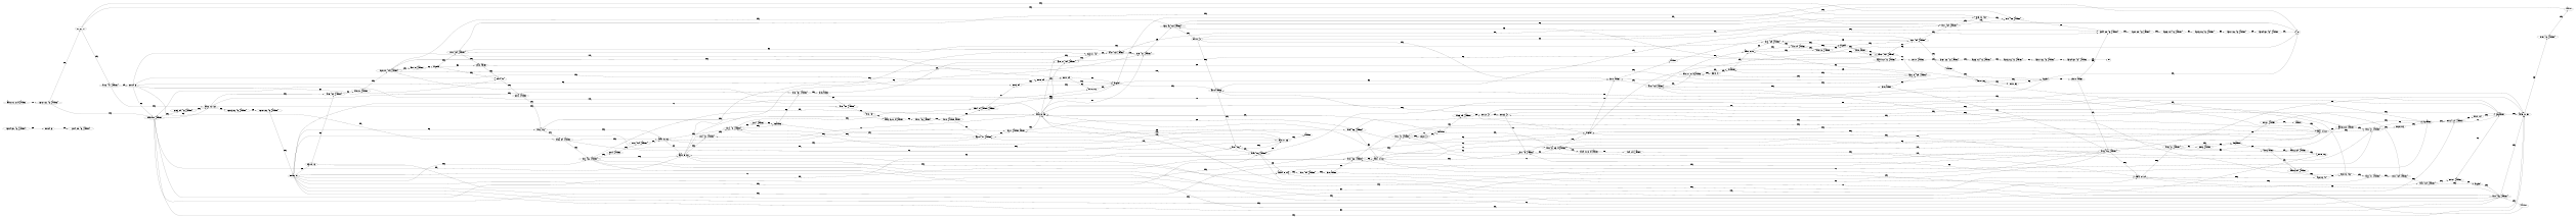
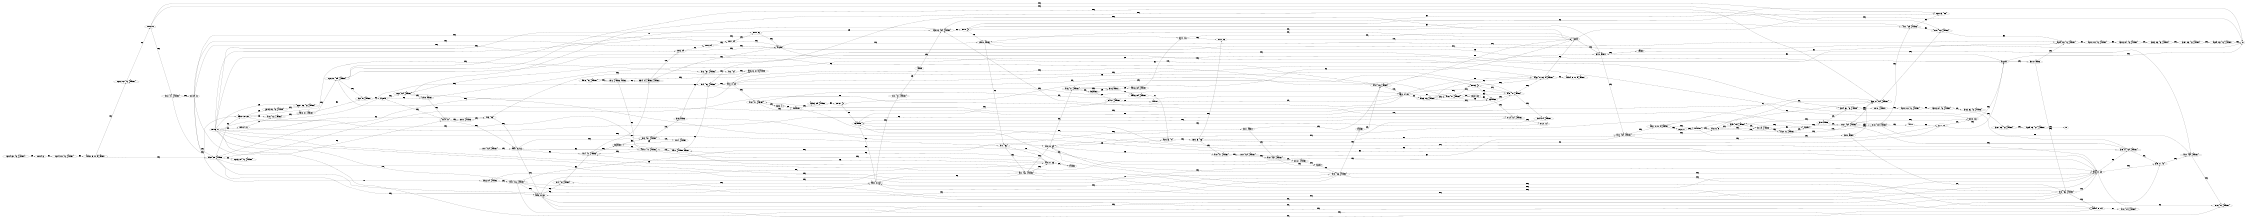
  digraph {
    rankdir=LR
    edge [arrowhead=dot]
    n1 [label="stp x29 , x30 , [ sp , #- address ]!"]
    n2 [label="mov x29 , sp"]
    n3 [label="stp x19 , x20 , [ sp , # address ]"]
    n4 [label="add x20 , x2 , x2 , lsl # address"]
    n5 [label="stp x21 , x22 , [ sp , # address ]"]
    n6 [label="lsl x20 , x20 , # address"]
    n7 [label="mov x22 , x0"]
    n8 [label="add x21 , x21 , x20"]
    n9 [label="stp x23 , x24 , [ sp , # address ]"]
    n10 [label="add x2 , x0 , x20"]
    n11 [label="add x2 , x0 , x20"]
    n12 [label="add x1 , x4 , x20"]
    n13 [label="add x1 , x4 , x20"]
    n14 [label="add x0 , x0 , x20"]
    n15 [label="ldr x21 , [ x1 , # address ]"]
    n16 [label="stp x2 , x3 , [ x22 ]"]
    n17 [label="str x1 , [ x22 , # address ]"]
    n18 [label="mov x19 , x2"]
    n19 [label="ldp x19 , x20 , [ sp , # address ]"]
    n20 [label="str x19 , [ x0 ]"]
    n21 [label="lsl x23 , x19 , # address"]
    n22 [label="mov x3 , x19"]
    n23 [label="mov x2 , x19"]
    n24 [label="mov x1 , x19"]
    n25 [label="stp x25 , x26 , [ sp , # address ]"]
    n26 [label="ldr x0 , [ x21 , # address ]"]
    n27 [label="ldr x5 , [ x21 , # address ]"]
    n28 [label="ldr x2 , [ x21 , # address ]"]
    n29 [label="mov x1 , # address"]
    n30 [label="ldr x0 , [ x26 , # address ]"]
    n31 [label="add x1 , x3 , x23"]
    n32 [label="add x1 , x1 , x23"]
    n33 [label="bl symbol"]
    n34 [label="mov x0 , x26"]
    n35 [label="str x4 , [ x2 , # address ]"]
    n36 [label="stp x0 , x1 , [ x2 ]"]
    n37 [label="str x0 , [ x2 , # address ]"]
    n38 [label="ldp x0 , x1 , [ x29 , # address ]"]
    n39 [label="ldr x2 , [ x1 , # address ]"]
    n40 [label="ldr x1 , [ x1 , # address ]"]
    n41 [label="ldr x2 , [ x1 , # address ]"]
    n42 [label="ldr x2 , [ x1 , x25 , lsl # address ]"]
    n43 [label="add x25 , x25 , # address"]
    n44 [label="str xzr , [ x0 , # address ]"]
    n45 [label="stp x27 , x28 , [ sp , # address ]"]
    n46 [label="add x0 , x0 , # address"]
    n47 [label="cbz x5 , address"]
    n48 [label="ldr x2 , [ x2 ]"]
    n49 [label="mov x26 , x1"]
    n50 [label="uxtb w24 , w3"]
    n51 [label="ldr x3 , [ x26 ]"]
    n52 [label="ldr x4 , [ x26 , # address ]"]
    n53 [label="ldr x1 , [ x26 ]"]
    n54 [label="ldr x0 , [ x26 , # address ]"]
    n55 [label="mov x1 , x26"]
    n56 [label="ldr x0 , [ x26 , # address ]"]
    n57 [label="ldr x4 , [ x26 , # address ]"]
    n58 [label="ldr x0 , [ x26 , # address ]"]
    n59 [label="eor w24 , w24 , # address"]
    n60 [label="add x3 , x3 , x2 , lsl # address"]
-   n61 [label="mov x4 , # address"]
    n62 [label="add x1 , x0 , x19"]
    n63 [label="add x19 , x0 , x19"]
    n64 [label="bl symbol"]
+   n65 [label="mov x0 , x28"]
    n66 [label="b address"]
    n67 [label="b.eq address"]
    n68 [label="tst w21 , w24"]
    n69 [label="stp x0 , xzr , [ x29 , # address ]"]
    n70 [label="lsl x0 , x0 , # address"]
    n71 [label="ldp x2 , x3 , [ x29 , # address ]"]
    n72 [label="ldp x2 , x1 , [ x29 , # address ]"]
    n73 [label="mov x0 , x23"]
    n74 [label="bl symbol"]
    n75 [label="mov w0 , # 0"]
    n76 [label="add x1 , x1 , x0 , lsl # address"]
    n77 [label="add x2 , x2 , x0"]
    n78 [label="b.lt address"]
    n79 [label="bl symbol"]
    n80 [label="str x0 , [ x29 , # address ]"]
    n81 [label="cbz x0 , address"]
    n82 [label="ldr x0 , [ x29 , # address ]"]
    n83 [label="ldr x0 , [ x29 , # address ]"]
    n84 [label="ldr x1 , [ x29 , # address ]"]
    n85 [label="ldp x19 , x20 , [ sp , # address ]"]
    n86 [label="lsl x1 , x9 , # address"]
    n87 [label="bl symbol"]
    n88 [label="mov w0 , # address"]
    n89 [label="ldp x21 , x22 , [ sp , # address ]"]
    n90 [label="ldp x23 , x24 , [ sp , # address ]"]
    n91 [label="ldp x25 , x26 , [ sp , # address ]"]
    n92 [label="ldp x27 , x28 , [ sp , # address ]"]
    n93 [label="ldp x29 , x30 , [ sp ] , # address"]
    n94 [label=ret]
    n95 [label="ldr w4 , [ x1 , # address ]"]
    n96 [label="ldrb w1 , [ x1 , # address ]"]
    n97 [label="tbz w1 , # address , address"]
    n98 [label="ldrb w2 , [ x3 , # address ]"]
    n99 [label="b address"]
    n100 [label="str x1 , [ x29 , # address ]"]
    n101 [label="ldp x2 , x3 , [ x1 ]"]
    n102 [label="ldr x0 , [ x1 , # address ]"]
    n103 [label="ldr x3 , [ x1 , # address ]"]
    n104 [label="ldr x1 , [ x19 , # address ]"]
    n105 [label="tst w4 , # address"]
    n106 [label="b.eq address"]
    n107 [label="ubfx x4 , x4 , # address , # address"]
    n108 [label="cbnz w0 , address"]
    n109 [label=ret]
    n110 [label="cbz w0 , address"]
    n111 [label="cmp x2 , # 0"]
    n112 [label="b.le address"]
    n113 [label="b.gt address"]
    n114 [label="cmp x2 , x25"]
    n115 [label="add x19 , x2 , x2 , lsl # address"]
    n116 [label="add x23 , x29 , # address"]
    n117 [label="mov w21 , # 0"]
    n118 [label="mov x25 , # 0"]
    n119 [label="tbz w2 , # address , address"]
    n120 [label="ldr x0 , [ x29 , # address ]"]
    n121 [label="b address"]
    n122 [label="ldp x21 , x22 , [ sp , # address ]"]
    n123 [label="ldp x23 , x24 , [ sp , # address ]"]
    n124 [label="mov w21 , # address"]
    n125 [label="b address"]
    n126 [label="cbz x3 , address"]
    n127 [label="add x28 , x29 , # address"]
    n128 [label="add x28 , x29 , # address"]
    n129 [label="stp x2 , x3 , [ x28 ]"]
    n130 [label="ldp x25 , x26 , [ sp , # address ]"]
    n131 [label="ldp x27 , x28 , [ sp , # address ]"]
    n132 [label="ldp x29 , x30 , [ sp ] , # address"]
    n133 [label="cbz x0 , address"]
    n134 [label="cmp x2 , x1"]
    n135 [label="lsl x27 , x2 , # address"]
    n136 [label="mov x1 , x28"]
    n137 [label="str x0 , [ x29 , # address ]"]
    n138 [label="ldr x0 , [ x29 , # address ]"]
    n139 [label="mov w21 , # address"]
    n140 [label="bl symbol"]
    n141 [label="lsl x19 , x19 , # address"]
-   n142 [label="cmn x3 , # address"]
    n143 [label="b.eq address"]
    n144 [label="b address"]
    n145 [label="cbz x1 , address"]
    n146 [label="str x27 , [ x29 , # address ]"]
    n147 [label="cbnz w0 , address"]
    n148 [label="cbz x0 , address"]
    n149 [label="str x0 , [ x29 , # address ]"]
    n150 [label="b address"]
    n1 -> n2 [label=CFG]
    n2 -> n3 [arrowhead=diamond label=CFG]
+   n3 -> n4 [label=CFG]
    n4 -> n5 [arrowhead=normal label=CFG]
-   n5 -> n6 [label=DFG]
+   n4 -> n6 [label=DFG]
    n5 -> n7 [arrowhead=diamond label=CFG]
    n6 -> n8 [arrowhead=normal label=DFG]
    n6 -> n9 [arrowhead=normal label=CFG]
    n6 -> n10 [label=DFG]
    n6 -> n11 [arrowhead=diamond label=DFG]
    n6 -> n12 [label=DFG]
    n6 -> n13 [label=DFG]
    n6 -> n14 [arrowhead=normal label=DFG]
    n7 -> n15 [arrowhead=diamond label=CFG]
    n7 -> n16 [arrowhead=diamond label=DFG]
    n7 -> n17 [label=DFG]
    n8 -> n25 [arrowhead=normal label=CFG]
    n8 -> n26 [arrowhead=diamond label=DFG]
    n8 -> n27 [arrowhead=normal label=DFG]
    n8 -> n28 [arrowhead=normal label=DFG]
-   n9 -> n8 [arrowhead=diamond label=CFG]
    n10 -> n35 [arrowhead=normal label=DFG]
    n10 -> n36 [label=DFG]
    n10 -> n37 [label=DFG]
    n11 -> n35 [label=DFG]
    n11 -> n36 [label=DFG]
    n11 -> n37 [arrowhead=normal label=DFG]
    n11 -> n38 [label=CFG]
    n12 -> n39 [arrowhead=normal label=DFG]
    n12 -> n40 [label=DFG]
    n12 -> n41 [arrowhead=normal label=DFG]
    n12 -> n42 [label=DFG]
    n13 -> n39 [label=DFG]
    n13 -> n40 [arrowhead=diamond label=DFG]
    n13 -> n41 [label=DFG]
    n13 -> n42 [arrowhead=diamond label=DFG]
    n13 -> n43 [label=CFG]
    n14 -> n44 [arrowhead=diamond label=DFG]
    n15 -> n8 [arrowhead=diamond label=DFG]
    n15 -> n18 [label=CFG]
-   n16 -> n17 [arrowhead=diamond label=CFG]
+   n72 -> n17 [arrowhead=diamond label=CFG]
    n17 -> n19 [label=CFG]
    n18 -> n6 [label=CFG]
    n18 -> n20 [arrowhead=diamond label=DFG]
    n18 -> n21 [arrowhead=normal label=DFG]
    n18 -> n22 [label=DFG]
    n18 -> n23 [label=DFG]
    n18 -> n24 [arrowhead=diamond label=DFG]
    n19 -> n122 [label=CFG]
    n20 -> n29 [arrowhead=diamond label=CFG]
    n21 -> n30 [label=CFG]
-   n21 -> n31 [arrowhead=diamond label=DFG]
+   n20 -> n31 [arrowhead=diamond label=DFG]
    n21 -> n32 [arrowhead=diamond label=DFG]
    n22 -> n23 [arrowhead=diamond label=CFG]
    n22 -> n33 [arrowhead=normal label=DFG]
    n23 -> n24 [arrowhead=diamond label=CFG]
    n23 -> n33 [arrowhead=normal label=DFG]
    n24 -> n33 [arrowhead=diamond label=DFG]
    n24 -> n34 [arrowhead=normal label=CFG]
    n25 -> n45 [label=CFG]
    n26 -> n46 [label=DFG]
    n27 -> n47 [arrowhead=diamond label=DFG]
    n28 -> n48 [label=DFG]
    n29 -> n51 [arrowhead=normal label=CFG]
    n30 -> n10 [arrowhead=normal label=DFG]
    n30 -> n11 [arrowhead=normal label=DFG]
    n30 -> n14 [arrowhead=diamond label=DFG]
-   n30 -> n61 [label=CFG]
    n30 -> n62 [label=DFG]
    n30 -> n63 [arrowhead=diamond label=DFG]
    n31 -> n10 [arrowhead=normal label=CFG]
    n31 -> n95 [arrowhead=diamond label=DFG]
    n31 -> n96 [label=DFG]
    n31 -> n97 [label=DFG]
    n32 -> n95 [arrowhead=diamond label=DFG]
    n32 -> n96 [arrowhead=diamond label=DFG]
    n32 -> n97 [arrowhead=normal label=DFG]
    n32 -> n99 [label=CFG]
    n33 -> n108 [arrowhead=diamond label=DFG]
    n33 -> n109 [arrowhead=normal label=DFG]
    n33 -> n110 [arrowhead=normal label=DFG]
    n34 -> n33 [arrowhead=normal label=DFG]
    n35 -> n95 [label=CFG]
    n36 -> n82 [arrowhead=normal label=CFG]
-   n37 -> n71 [arrowhead=diamond label=CFG]
+   n34 -> n71 [arrowhead=diamond label=CFG]
    n38 -> n36 [arrowhead=diamond label=DFG]
    n39 -> n111 [arrowhead=diamond label=CFG]
    n39 -> n112 [arrowhead=normal label=DFG]
    n40 -> n39 [label=DFG]
    n40 -> n41 [label=DFG]
    n40 -> n42 [label=DFG]
    n41 -> n113 [arrowhead=diamond label=DFG]
    n41 -> n114 [arrowhead=normal label=CFG]
    n42 -> n64 [arrowhead=normal label=DFG]
    n42 -> n115 [arrowhead=diamond label=DFG]
    n43 -> n41 [arrowhead=normal label=CFG]
    n43 -> n42 [arrowhead=normal label=DFG]
    n43 -> n113 [arrowhead=normal label=DFG]
    n43 -> n118 [arrowhead=diamond label=DFG]
    n44 -> n144 [arrowhead=normal label=CFG]
-   n45 -> n49 [label=CFG]
+   n49 -> n45 [label=CFG]
    n46 -> n69 [label=DFG]
+   n46 -> n70 [arrowhead=normal label=DFG]
    n47 -> n28 [arrowhead=normal label=CFG]
    n47 -> n38 [label=CFG]
    n48 -> n60 [label=DFG]
    n49 -> n30 [arrowhead=diamond label=DFG]
    n49 -> n34 [arrowhead=diamond label=DFG]
    n49 -> n50 [label=CFG]
    n49 -> n51 [arrowhead=diamond label=DFG]
    n49 -> n52 [label=DFG]
    n49 -> n53 [arrowhead=normal label=DFG]
    n49 -> n54 [label=DFG]
    n49 -> n55 [label=DFG]
    n49 -> n56 [arrowhead=diamond label=DFG]
    n49 -> n57 [arrowhead=diamond label=DFG]
    n49 -> n58 [arrowhead=normal label=DFG]
    n50 -> n26 [arrowhead=normal label=CFG]
    n50 -> n59 [label=DFG]
-   n51 -> n21 [label=CFG]
    n51 -> n31 [arrowhead=normal label=DFG]
    n51 -> n60 [arrowhead=normal label=DFG]
    n52 -> n12 [arrowhead=normal label=DFG]
    n52 -> n13 [arrowhead=diamond label=DFG]
    n52 -> n64 [arrowhead=normal label=DFG]
    n53 -> n32 [label=DFG]
    n53 -> n54 [arrowhead=diamond label=CFG]
    n54 -> n10 [arrowhead=normal label=DFG]
    n54 -> n11 [arrowhead=diamond label=DFG]
    n54 -> n14 [label=DFG]
    n54 -> n32 [arrowhead=diamond label=CFG]
    n54 -> n62 [arrowhead=normal label=DFG]
    n54 -> n63 [arrowhead=normal label=DFG]
    n55 -> n64 [label=DFG]
+   n55 -> n65 [arrowhead=normal label=CFG]
    n56 -> n10 [arrowhead=diamond label=DFG]
    n56 -> n11 [label=DFG]
    n56 -> n14 [label=DFG]
    n56 -> n62 [label=DFG]
    n56 -> n63 [arrowhead=diamond label=DFG]
    n57 -> n12 [label=DFG]
    n57 -> n13 [label=DFG]
    n57 -> n64 [arrowhead=normal label=DFG]
    n58 -> n10 [arrowhead=normal label=DFG]
    n58 -> n11 [arrowhead=diamond label=DFG]
    n58 -> n14 [arrowhead=diamond label=DFG]
    n58 -> n62 [arrowhead=normal label=DFG]
    n58 -> n63 [arrowhead=normal label=DFG]
    n58 -> n66 [label=CFG]
    n59 -> n67 [arrowhead=normal label=DFG]
    n59 -> n68 [arrowhead=normal label=CFG]
-   n60 -> n98 [label=DFG]
-   n61 -> n100 [label=CFG]
+   n98 -> n60 [label=DFG]
    n62 -> n101 [arrowhead=normal label=DFG]
    n62 -> n102 [label=DFG]
    n62 -> n103 [label=DFG]
    n63 -> n104 [label=DFG]
    n64 -> n108 [arrowhead=normal label=DFG]
    n64 -> n109 [arrowhead=normal label=DFG]
    n64 -> n110 [label=DFG]
+   n65 -> n64 [arrowhead=diamond label=DFG]
    n66 -> n57 [arrowhead=normal label=CFG]
    n67 -> n11 [label=CFG]
    n67 -> n14 [arrowhead=normal label=CFG]
    n68 -> n67 [arrowhead=diamond label=CFG]
    n69 -> n38 [label=DFG]
    n69 -> n70 [label=CFG]
    n69 -> n71 [label=DFG]
    n69 -> n72 [arrowhead=normal label=DFG]
    n69 -> n73 [arrowhead=diamond label=DFG]
    n70 -> n74 [label=DFG]
    n71 -> n16 [arrowhead=diamond label=DFG]
    n71 -> n75 [arrowhead=diamond label=CFG]
    n72 -> n76 [arrowhead=normal label=CFG]
    n72 -> n77 [label=DFG]
    n72 -> n78 [arrowhead=diamond label=DFG]
    n73 -> n79 [label=DFG]
    n74 -> n20 [arrowhead=diamond label=DFG]
    n74 -> n80 [arrowhead=diamond label=DFG]
    n74 -> n81 [arrowhead=normal label=DFG]
    n75 -> n84 [label=CFG]
    n75 -> n108 [label=DFG]
    n75 -> n109 [label=DFG]
    n75 -> n110 [arrowhead=normal label=DFG]
    n76 -> n78 [arrowhead=diamond label=DFG]
    n76 -> n134 [arrowhead=normal label=CFG]
    n77 -> n83 [arrowhead=normal label=CFG]
    n77 -> n86 [label=DFG]
    n77 -> n135 [arrowhead=normal label=DFG]
    n78 -> n77 [label=CFG]
    n78 -> n136 [arrowhead=normal label=CFG]
    n79 -> n108 [arrowhead=normal label=DFG]
    n79 -> n109 [arrowhead=diamond label=DFG]
    n79 -> n110 [arrowhead=diamond label=DFG]
    n79 -> n147 [label=CFG]
    n80 -> n81 [arrowhead=diamond label=CFG]
    n80 -> n82 [arrowhead=normal label=DFG]
    n80 -> n83 [arrowhead=diamond label=DFG]
    n80 -> n84 [arrowhead=diamond label=DFG]
    n81 -> n20 [label=CFG]
    n81 -> n85 [arrowhead=normal label=CFG]
    n82 -> n37 [arrowhead=normal label=DFG]
    n83 -> n86 [arrowhead=diamond label=CFG]
    n83 -> n87 [label=DFG]
    n84 -> n16 [label=CFG]
    n84 -> n17 [label=DFG]
    n85 -> n88 [label=CFG]
    n86 -> n87 [label=DFG]
    n86 -> n135 [arrowhead=diamond label=CFG]
    n87 -> n148 [arrowhead=normal label=DFG]
    n87 -> n149 [arrowhead=normal label=DFG]
    n88 -> n89 [label=CFG]
    n89 -> n90 [arrowhead=normal label=CFG]
    n90 -> n91 [label=CFG]
    n91 -> n92 [label=CFG]
    n92 -> n93 [label=CFG]
    n93 -> n94 [label=CFG]
-   n95 -> n105 [arrowhead=normal label=CFG]
+   n27 -> n105 [arrowhead=normal label=CFG]
    n95 -> n106 [arrowhead=diamond label=DFG]
    n95 -> n107 [arrowhead=diamond label=DFG]
    n96 -> n95 [label=DFG]
    n96 -> n97 [arrowhead=normal label=DFG]
    n97 -> n11 [label=CFG]
    n97 -> n52 [label=CFG]
    n98 -> n119 [label=DFG]
    n99 -> n96 [arrowhead=normal label=CFG]
    n100 -> n31 [label=CFG]
    n101 -> n129 [arrowhead=diamond label=DFG]
    n102 -> n137 [arrowhead=diamond label=DFG]
    n103 -> n64 [arrowhead=diamond label=DFG]
    n103 -> n126 [arrowhead=normal label=DFG]
-   n103 -> n142 [label=CFG]
    n103 -> n143 [arrowhead=normal label=DFG]
-   n104 -> n145 [arrowhead=diamond label=DFG]
+   n53 -> n145 [arrowhead=diamond label=DFG]
    n105 -> n106 [arrowhead=diamond label=CFG]
    n106 -> n27 [arrowhead=normal label=CFG]
    n106 -> n96 [arrowhead=diamond label=CFG]
    n107 -> n22 [arrowhead=normal label=CFG]
    n107 -> n33 [arrowhead=normal label=DFG]
    n108 -> n19 [arrowhead=diamond label=CFG]
    n108 -> n53 [arrowhead=diamond label=CFG]
    n110 -> n120 [arrowhead=normal label=CFG]
    n110 -> n121 [arrowhead=diamond label=CFG]
    n111 -> n112 [arrowhead=normal label=CFG]
    n112 -> n11 [arrowhead=diamond label=CFG]
    n112 -> n116 [arrowhead=diamond label=CFG]
    n113 -> n40 [arrowhead=normal label=CFG]
    n113 -> n59 [arrowhead=diamond label=CFG]
    n114 -> n113 [arrowhead=normal label=CFG]
-   n115 -> n141 [arrowhead=diamond label=DFG]
+   n40 -> n141 [arrowhead=diamond label=DFG]
    n116 -> n117 [label=CFG]
    n117 -> n67 [arrowhead=normal label=DFG]
    n117 -> n118 [arrowhead=diamond label=CFG]
    n118 -> n40 [label=CFG]
-   n112 -> n42 [arrowhead=diamond label=DFG]
+   n118 -> n42 [arrowhead=diamond label=DFG]
    n118 -> n113 [arrowhead=diamond label=DFG]
    n119 -> n96 [arrowhead=normal label=CFG]
    n119 -> n107 [arrowhead=diamond label=CFG]
    n120 -> n76 [arrowhead=normal label=DFG]
    n120 -> n77 [arrowhead=diamond label=DFG]
    n120 -> n133 [arrowhead=diamond label=DFG]
    n121 -> n19 [arrowhead=diamond label=CFG]
    n122 -> n123 [arrowhead=diamond label=CFG]
    n123 -> n130 [arrowhead=diamond label=CFG]
    n124 -> n67 [arrowhead=normal label=DFG]
    n124 -> n125 [arrowhead=diamond label=CFG]
    n125 -> n13 [arrowhead=diamond label=CFG]
    n126 -> n127 [arrowhead=normal label=CFG]
    n126 -> n128 [arrowhead=diamond label=CFG]
    n127 -> n55 [label=CFG]
    n128 -> n101 [label=CFG]
+   n129 -> n65 [arrowhead=diamond label=DFG]
    n129 -> n102 [arrowhead=diamond label=CFG]
    n129 -> n120 [arrowhead=diamond label=DFG]
    n129 -> n136 [label=DFG]
    n130 -> n131 [label=CFG]
    n131 -> n132 [arrowhead=normal label=CFG]
    n132 -> n109 [arrowhead=diamond label=CFG]
    n133 -> n56 [label=CFG]
    n133 -> n72 [label=CFG]
    n134 -> n78 [arrowhead=normal label=CFG]
    n135 -> n87 [label=CFG]
    n135 -> n146 [arrowhead=diamond label=DFG]
    n136 -> n73 [arrowhead=normal label=CFG]
    n136 -> n79 [arrowhead=normal label=DFG]
    n137 -> n120 [label=CFG]
    n137 -> n138 [arrowhead=normal label=DFG]
    n138 -> n139 [label=CFG]
    n138 -> n140 [label=DFG]
    n139 -> n67 [label=DFG]
    n139 -> n140 [arrowhead=diamond label=CFG]
    n140 -> n58 [arrowhead=diamond label=CFG]
    n141 -> n62 [arrowhead=normal label=DFG]
-   n142 -> n143 [label=CFG]
    n143 -> n124 [arrowhead=normal label=CFG]
    n143 -> n126 [label=CFG]
    n144 -> n71 [arrowhead=diamond label=CFG]
    n145 -> n57 [arrowhead=diamond label=CFG]
    n145 -> n138 [arrowhead=normal label=CFG]
    n146 -> n38 [arrowhead=normal label=DFG]
    n146 -> n71 [arrowhead=diamond label=DFG]
    n146 -> n72 [arrowhead=diamond label=DFG]
+   n146 -> n73 [arrowhead=normal label=DFG]
    n146 -> n149 [arrowhead=normal label=CFG]
    n147 -> n19 [arrowhead=diamond label=CFG]
    n147 -> n56 [arrowhead=normal label=CFG]
    n148 -> n85 [arrowhead=diamond label=CFG]
    n148 -> n146 [arrowhead=diamond label=CFG]
    n149 -> n82 [label=DFG]
    n149 -> n83 [arrowhead=diamond label=DFG]
    n149 -> n84 [arrowhead=normal label=DFG]
    n149 -> n150 [arrowhead=normal label=CFG]
    n150 -> n136 [arrowhead=normal label=CFG]
  }
